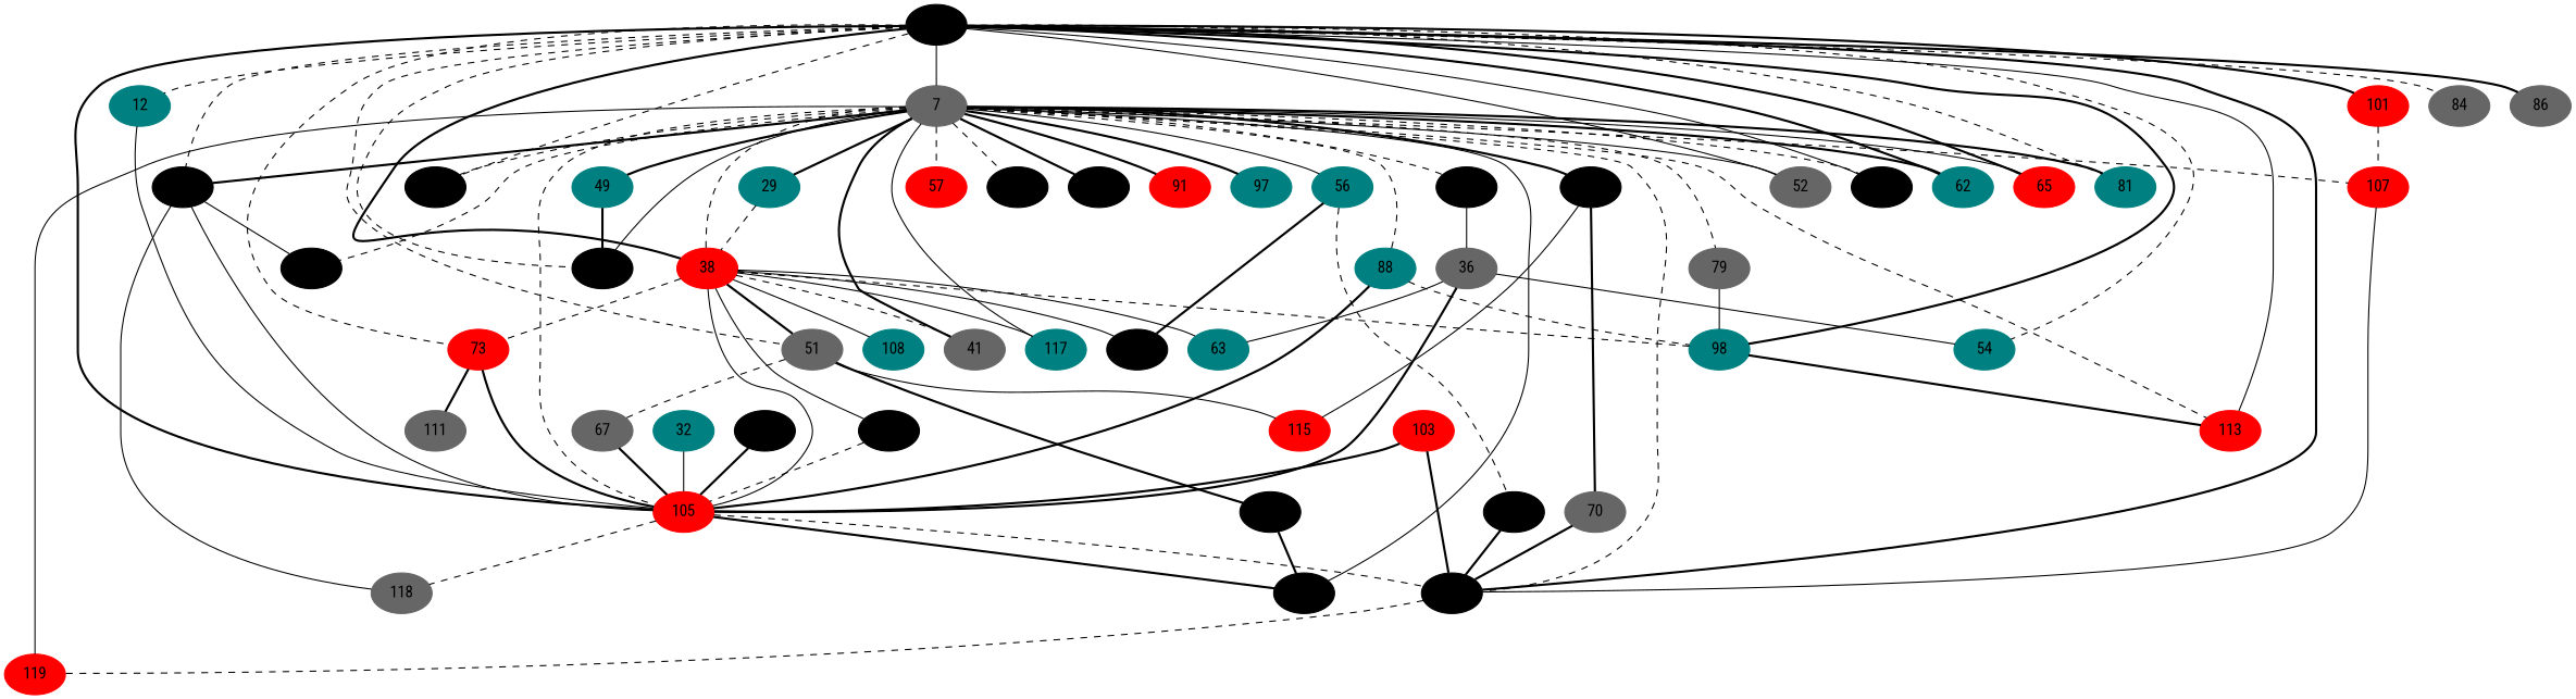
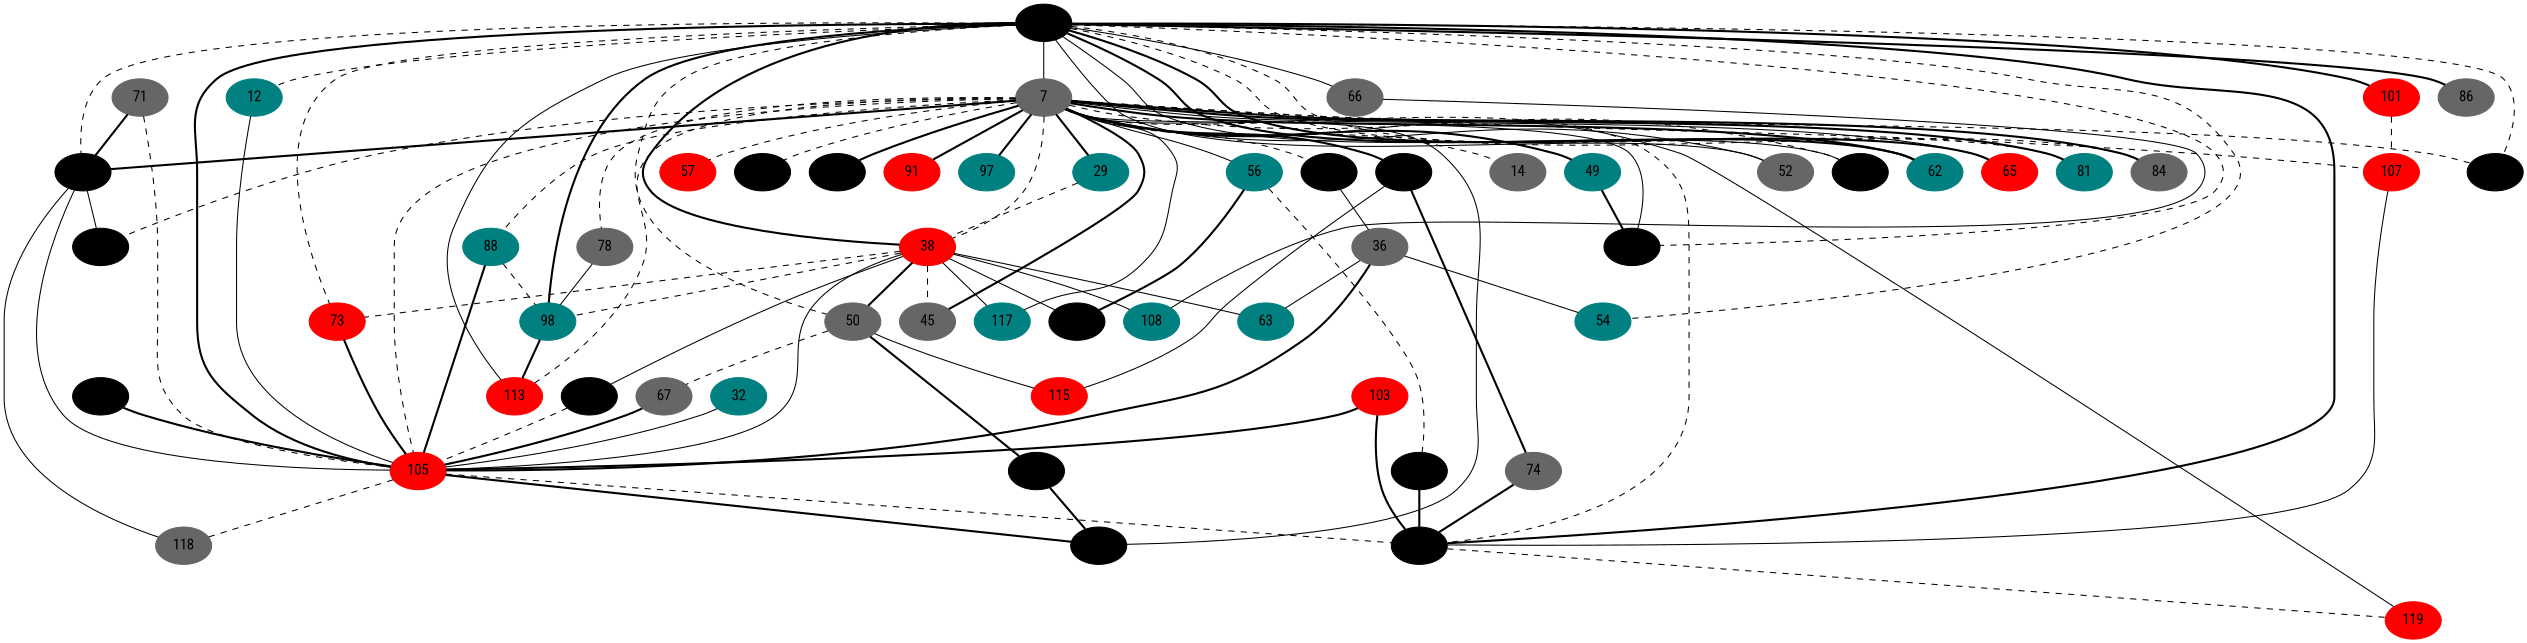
  graph {
    fontname="Roboto Condensed"
    node [color=black fontname="Roboto Condensed" style=filled]
    edge [fontname="Roboto Condensed" style=bold]
    2 [super="+1"]
    7 [color=gray40 super="+5+6"]
    12 [color=teal]
    24
    38 [color=red super="+10"]
-   50 [color=gray40 super="+21" label=51]
+   50 [color=gray40 super="+21"]
    52 [color=gray40]
    54 [color=teal]
    59
    62 [color=teal]
    65 [color=red super="+13"]
+   66 [color=gray40]
    73 [color=red super="+31"]
    81 [color=teal]
    84 [color=gray40]
    86 [color=gray40]
    92 [super="+53"]
    98 [color=teal super="+19+51"]
    101 [color=red]
    104 [super="+90+44+48"]
    105 [color=red super="+16+28+95+60+9"]
    113 [color=red super="+110"]
    116 [super="+22+42+83+80+99+102+114"]
+   14 [color=gray40]
    23
    29 [color=teal]
-   45 [color=gray40 label=41]
+   45 [color=gray40]
    49 [color=teal super="+43"]
    56 [color=teal super="+30"]
    57 [color=red]
    61
    72
-   78 [color=gray40 label=79]
+   78 [color=gray40]
    88 [color=teal super="+40+39"]
    89
    91 [color=red]
    97 [color=teal]
    106
    107 [color=red super="+70+68"]
    109 [super="+58"]
    117 [color=teal super="+27+69"]
    119 [color=red super="+82"]
    63 [color=teal]
    64
    94
    108 [color=teal]
    67 [color=gray40]
    87
    115 [color=red]
-   111 [color=gray40]
    118 [color=gray40]
    36 [color=gray40 super="+11"]
    93
-   74 [color=gray40 label=70]
+   74 [color=gray40]
    32 [color=teal]
+   71 [color=gray40]
    96
    103 [color=red]
    2 -- 7 [style=solid weight=8]
    2 -- 12 [style=dashed]
    2 -- 24 [style=dashed]
    2 -- 38 [weight=4]
    2 -- 50 [style=dashed]
    2 -- 52 [style=solid]
    2 -- 54 [style=dashed]
    2 -- 59 [style=solid]
    2 -- 62
    2 -- 65
+   2 -- 66 [style=solid weight=2]
    2 -- 73 [style=dashed]
    2 -- 81 [style=dashed]
    2 -- 84 [style=dashed]
    2 -- 86 [weight=2]
    2 -- 92 [style=dashed]
    2 -- 98 [weight=2]
    2 -- 101
    2 -- 104 [style=dashed weight=4]
    2 -- 105 [weight=6]
    2 -- 113 [style=solid weight=2]
    2 -- 116 [weight=7]
    7 -- 24 [style=dashed]
    7 -- 38 [style=dashed weight=9]
    7 -- 52 [style=solid]
    7 -- 59 [style=dashed]
    7 -- 62
    7 -- 65 [style=solid weight=2]
    7 -- 81
+   7 -- 84
    7 -- 92 [style=solid]
    7 -- 104
    7 -- 105 [style=dashed weight=12]
    7 -- 113 [style=dashed weight=2]
    7 -- 116 [style=dashed weight=2]
+   7 -- 14 [style=dashed weight=2]
    7 -- 23 [style=dashed]
    7 -- 29
    7 -- 45
    7 -- 49 [weight=3]
    7 -- 56 [style=solid weight=3]
    7 -- 57 [style=dashed weight=2]
    7 -- 61 [weight=2]
    7 -- 72 [style=dashed weight=2]
    7 -- 78 [style=dashed]
    7 -- 88 [style=dashed weight=2]
    7 -- 89
    7 -- 91 [weight=2]
    7 -- 97 [weight=2]
    7 -- 106 [style=dashed]
    7 -- 107 [style=dashed weight=3]
    7 -- 109 [style=solid weight=2]
    7 -- 117 [style=solid weight=2]
    7 -- 119 [style=solid weight=2]
    12 -- 105 [style=solid]
    38 -- 50 [weight=2]
    38 -- 73 [style=dashed weight=2]
    38 -- 98 [style=dashed weight=2]
    38 -- 105 [style=solid weight=4]
    38 -- 45 [style=dashed]
    38 -- 117 [style=solid weight=2]
    38 -- 63 [style=solid]
    38 -- 64 [style=solid]
    38 -- 94 [style=solid]
    38 -- 108 [style=solid]
    50 -- 67 [style=dashed]
    50 -- 87
    50 -- 115 [style=solid]
+   66 -- 108 [style=solid]
    73 -- 105
-   73 -- 111
    98 -- 113
    101 -- 107 [style=dashed]
    104 -- 105 [style=solid]
    104 -- 106 [style=solid]
    104 -- 118 [style=solid]
    105 -- 116 [style=dashed weight=11]
    105 -- 109
    105 -- 118 [style=dashed]
    116 -- 119 [style=dashed]
    23 -- 36 [style=solid]
    29 -- 38 [style=dashed]
    49 -- 92
    56 -- 64
    56 -- 93 [style=dashed]
    61 -- 115 [style=solid]
    61 -- 74
    78 -- 98 [style=solid]
    88 -- 98 [style=dashed]
    88 -- 105
    107 -- 116 [style=solid]
    94 -- 105 [style=dashed]
    67 -- 105
    87 -- 109
    36 -- 54 [style=solid]
    36 -- 105 [weight=3]
    36 -- 63 [style=solid]
    93 -- 116
    74 -- 116
    32 -- 105 [style=solid weight=2]
+   71 -- 104
+   71 -- 105 [style=dashed]
    96 -- 105 [weight=2]
    103 -- 105
    103 -- 116
  }
